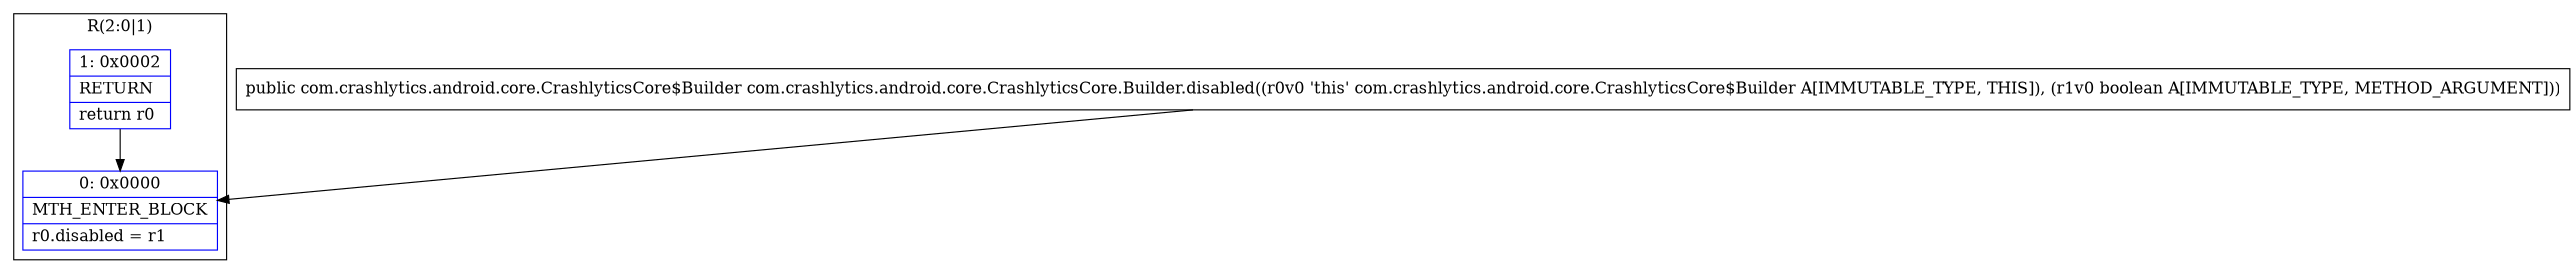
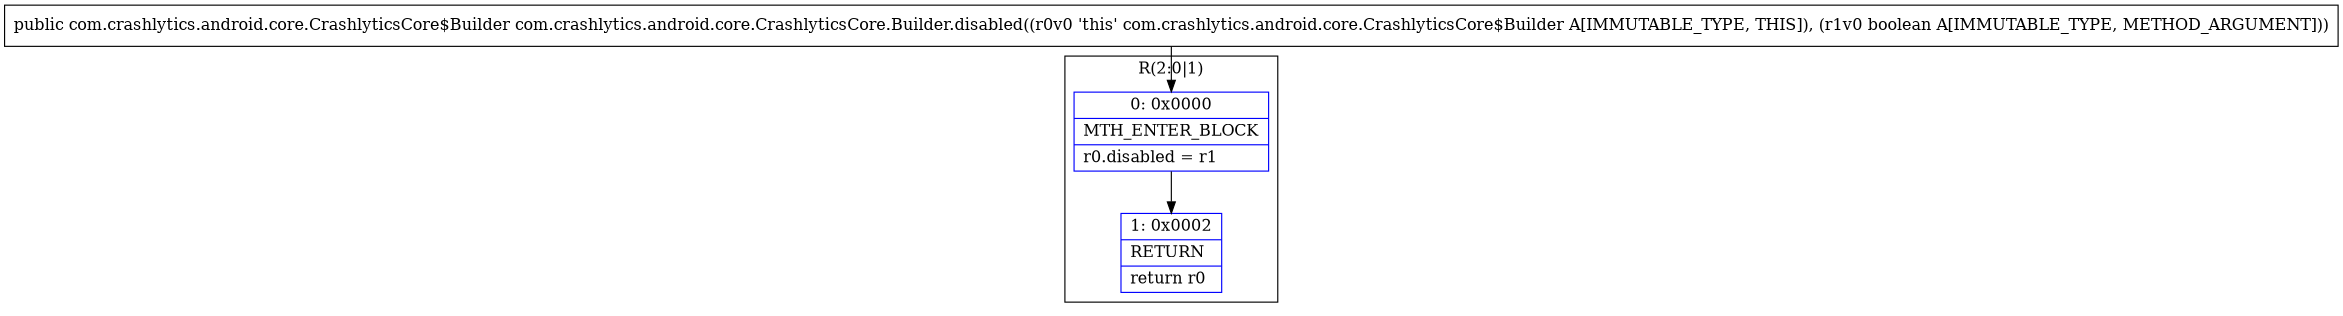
  digraph {
    node [color=blue shape=record]
    n1 [label="{0\:\ 0x0000|MTH_ENTER_BLOCK\l|r0.disabled = r1\l}"]
    n2 [label="{1\:\ 0x0002|RETURN\l|return r0\l}"]
    n3 [label="{public com.crashlytics.android.core.CrashlyticsCore$Builder com.crashlytics.android.core.CrashlyticsCore.Builder.disabled((r0v0 'this' com.crashlytics.android.core.CrashlyticsCore$Builder A[IMMUTABLE_TYPE, THIS]), (r1v0 boolean A[IMMUTABLE_TYPE, METHOD_ARGUMENT])) }" color=""]
    subgraph cluster_1 {
      label="R(2:0|1)"
      n1
      n2
    }
-   n2 -> n1
+   n1 -> n2
    n3 -> n1
  }
